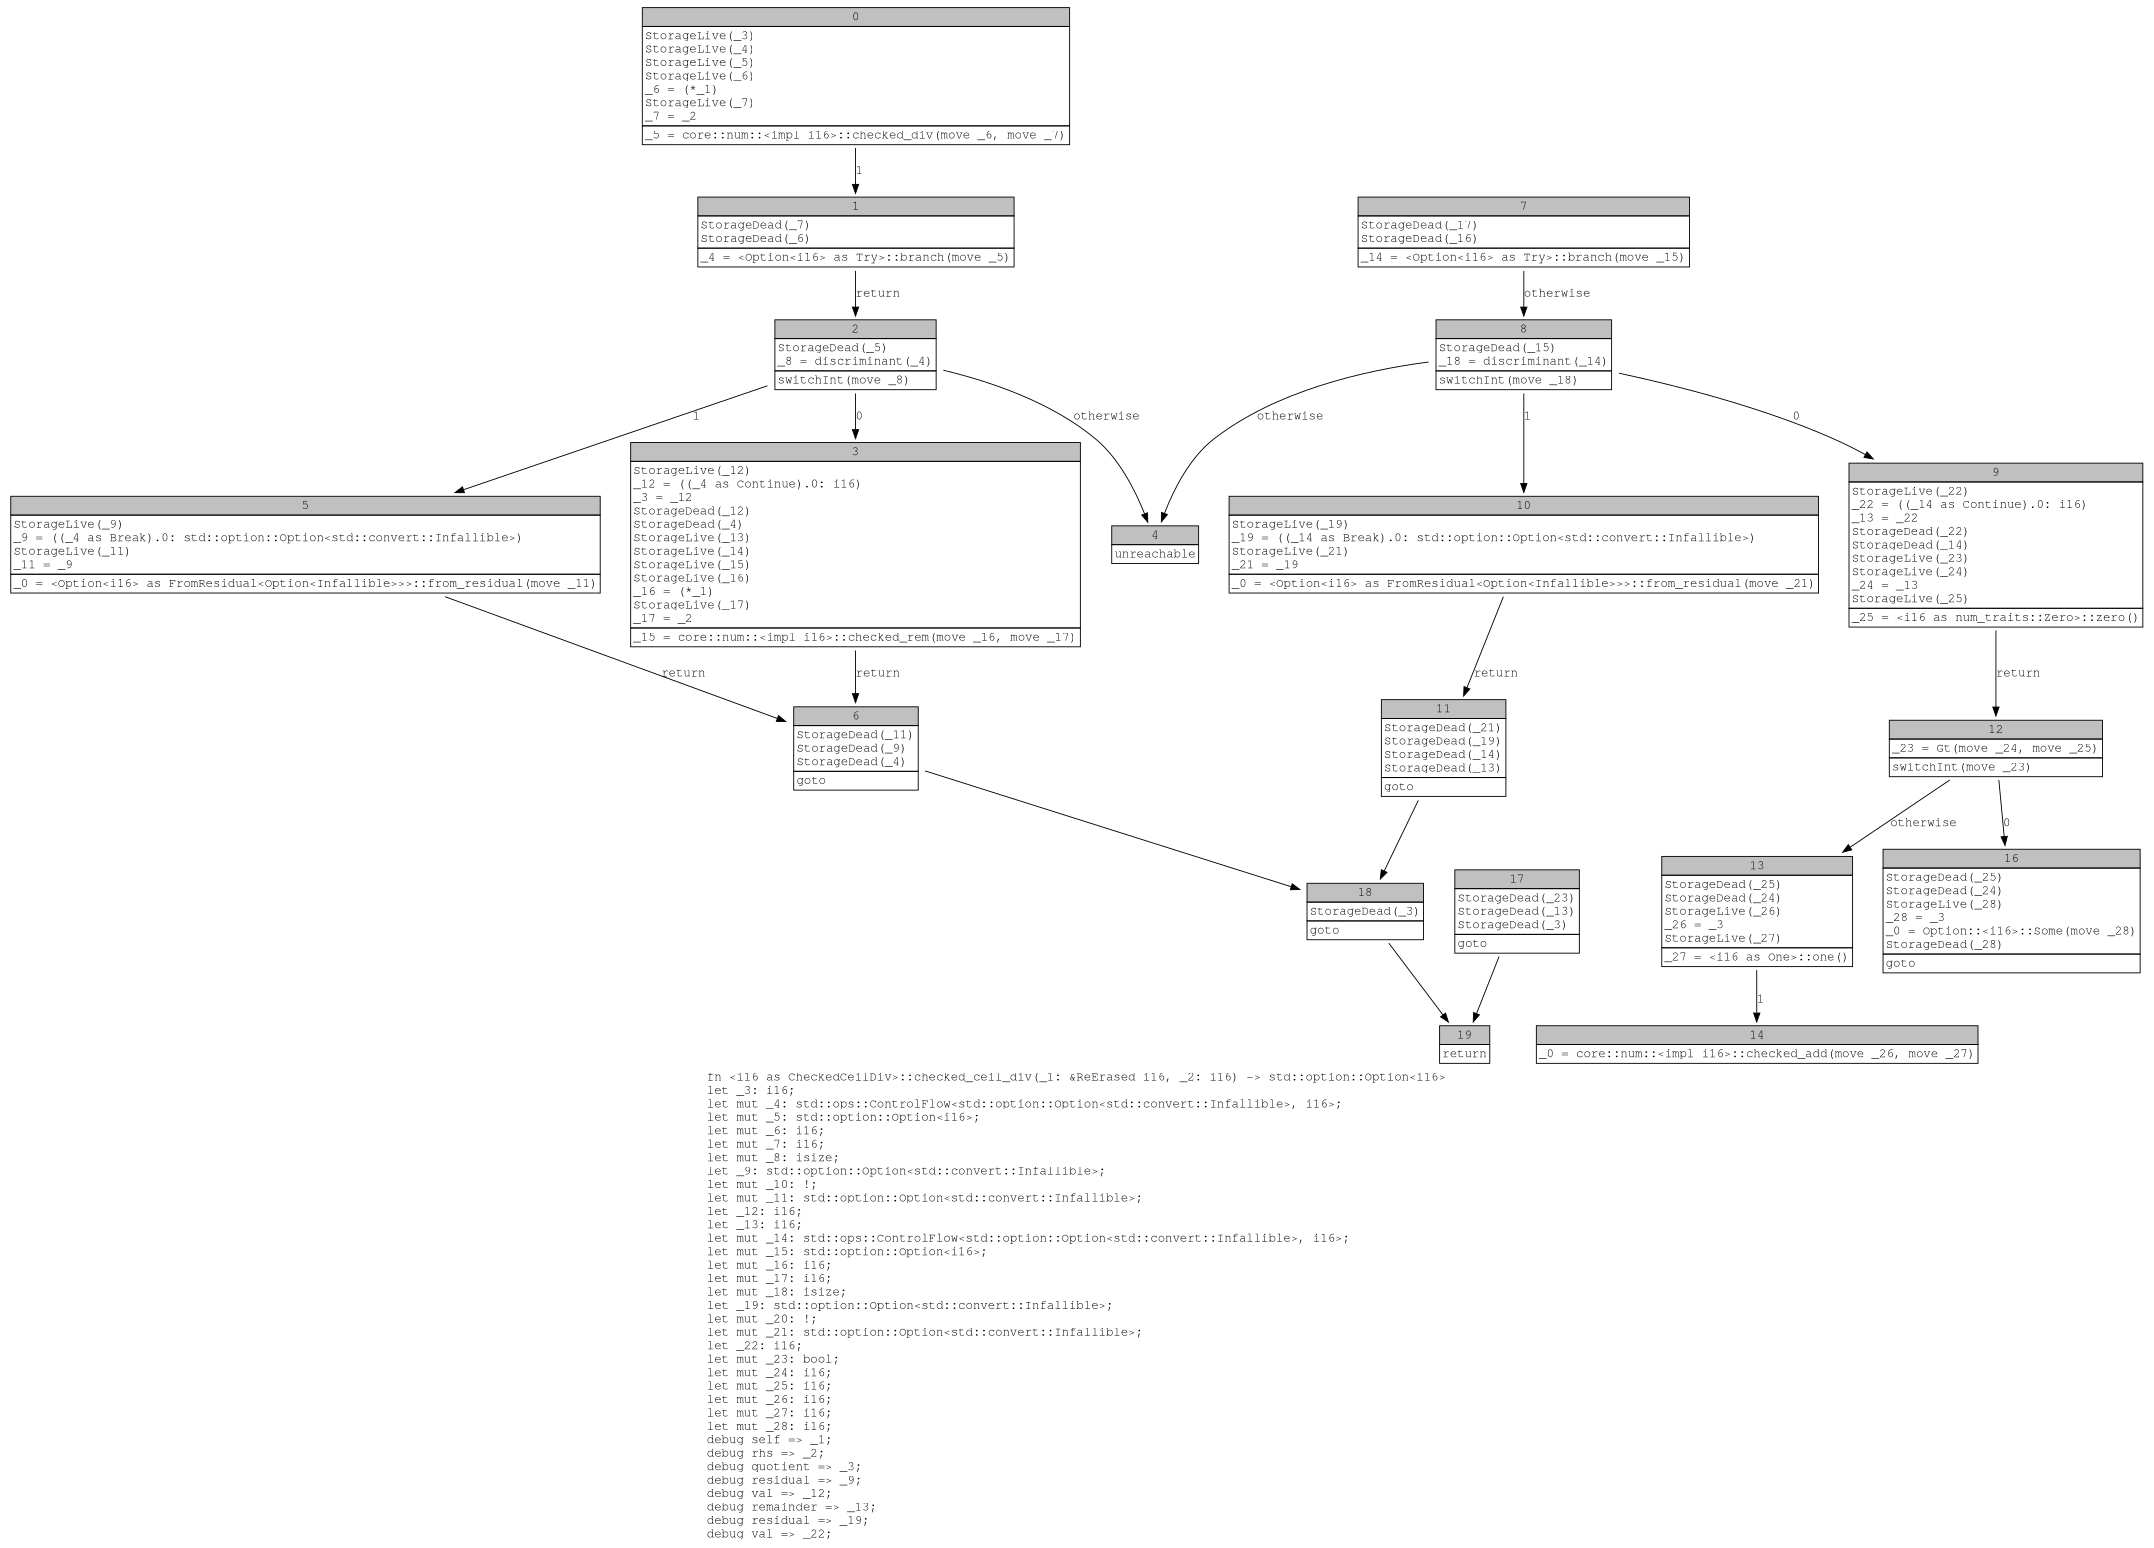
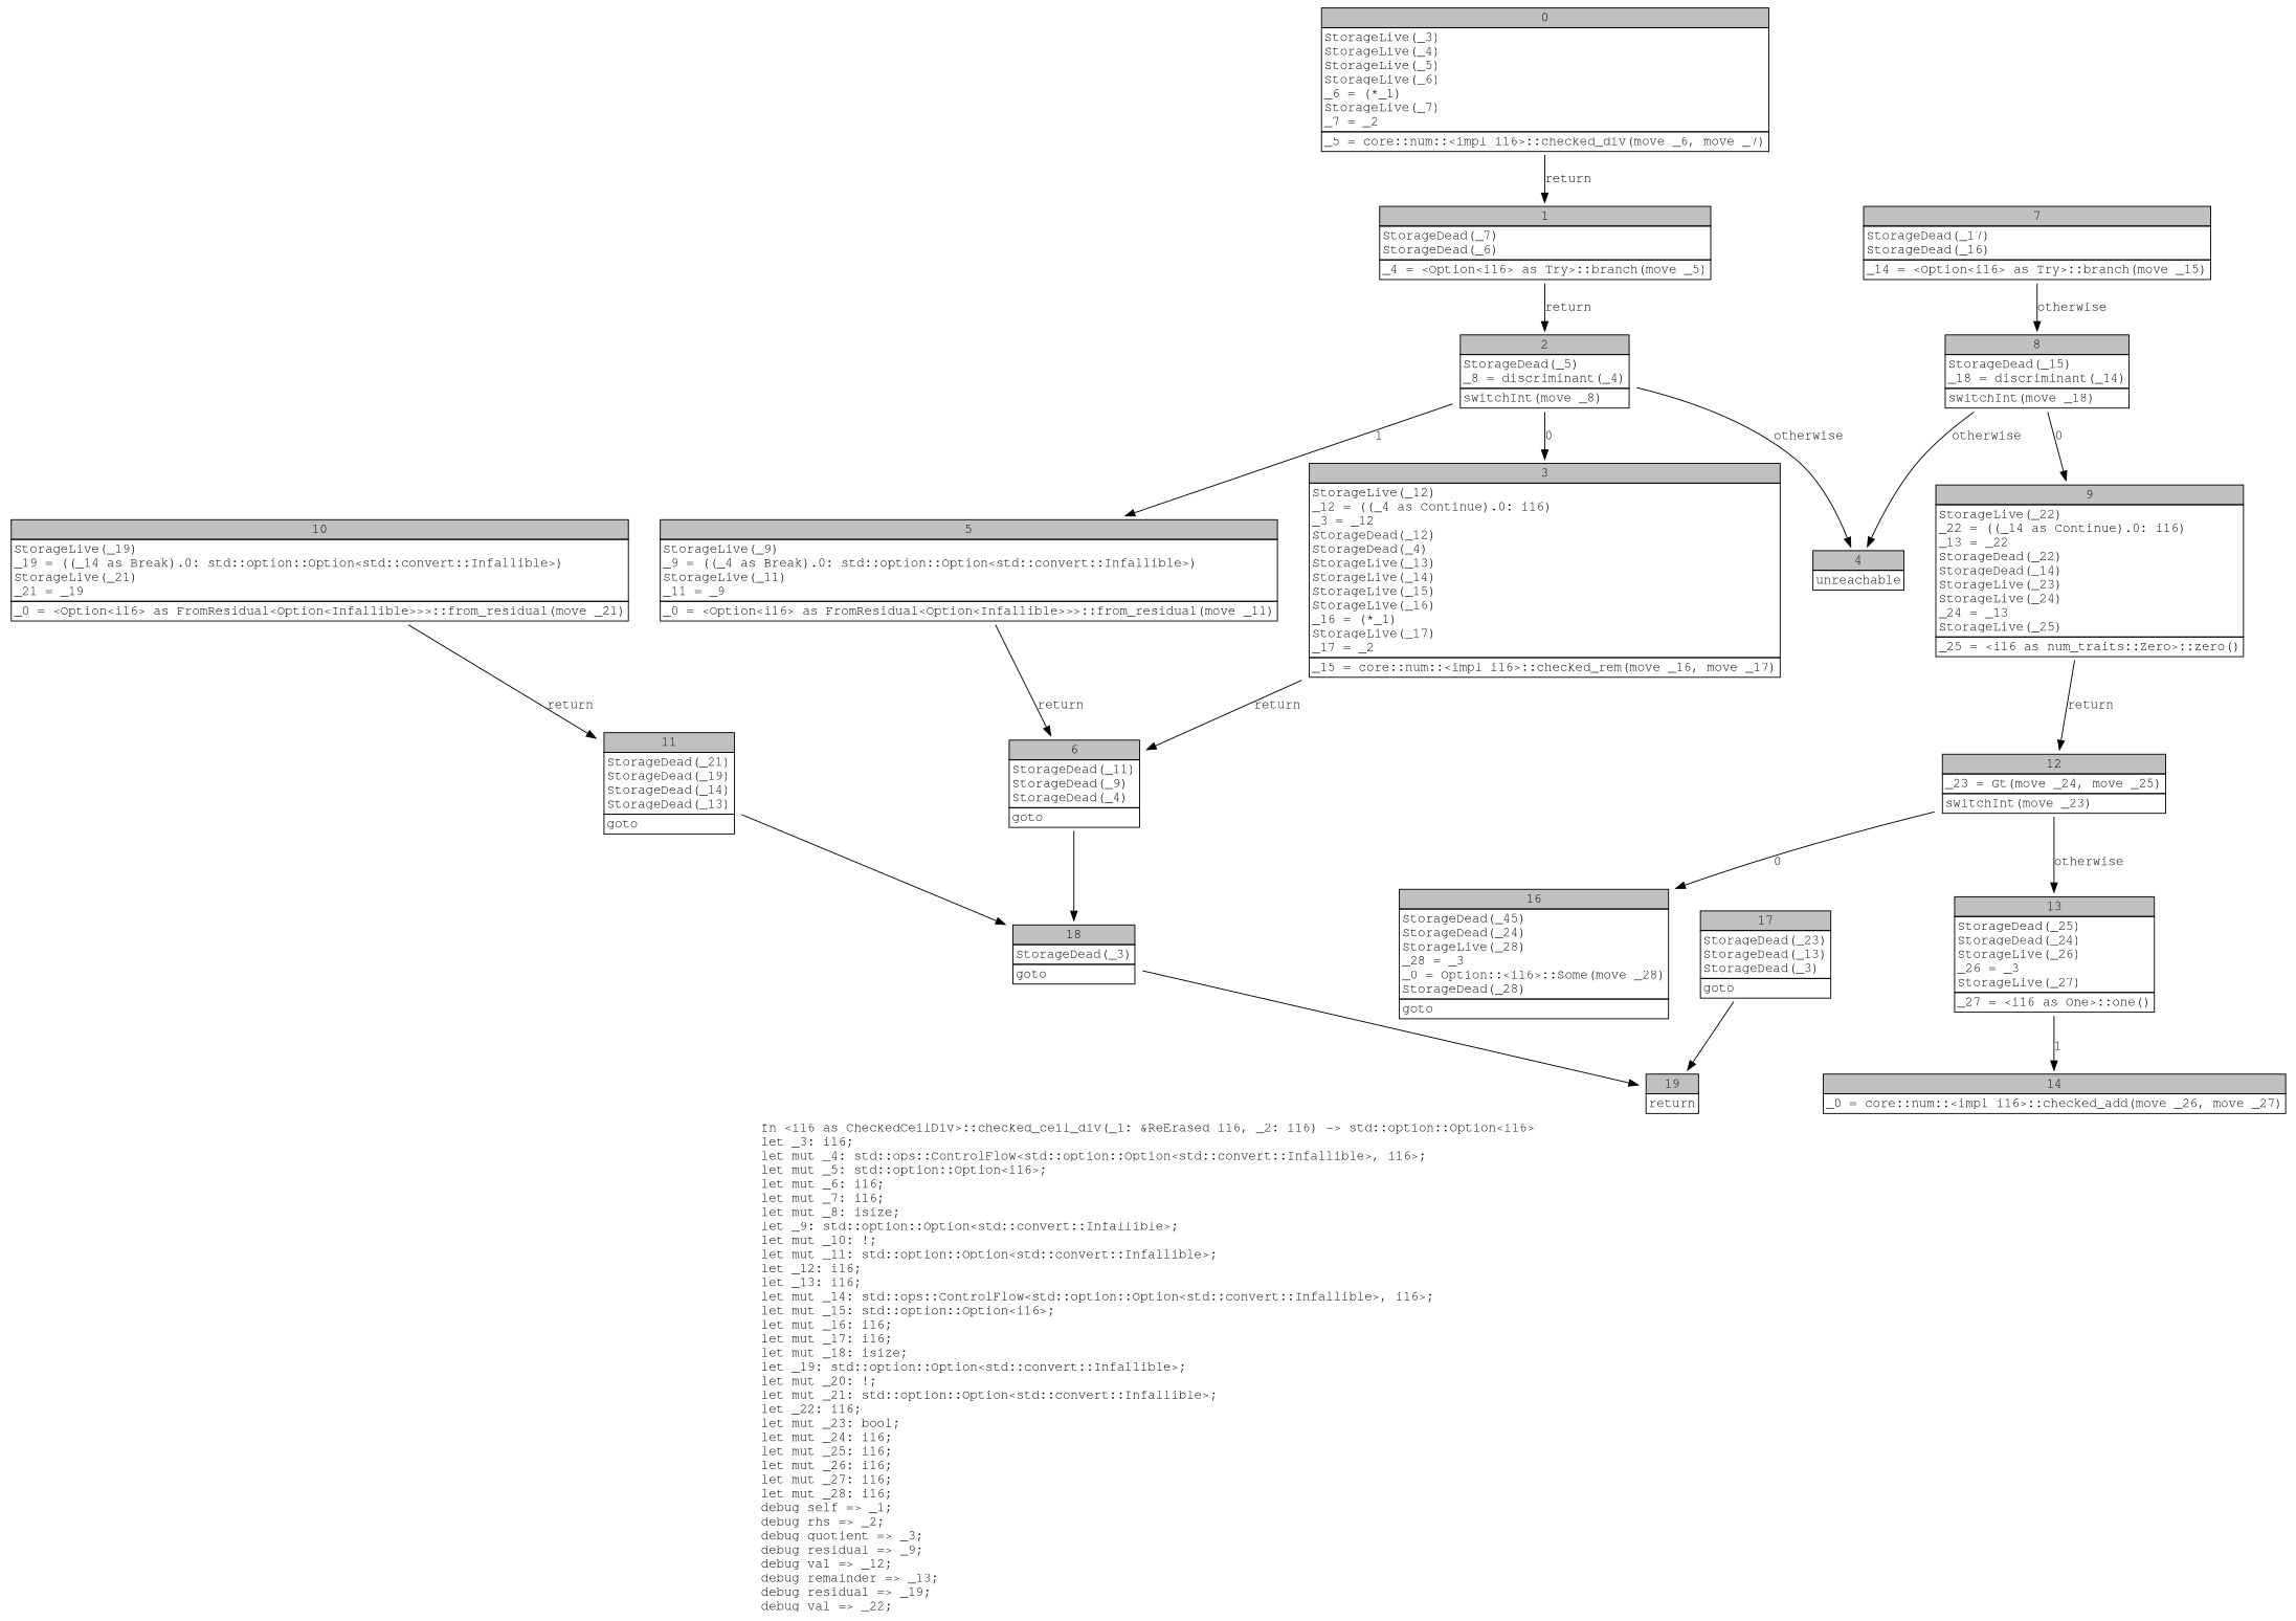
  digraph {
    fontname="Courier, monospace"
    label=<fn &lt;i16 as CheckedCeilDiv&gt;::checked_ceil_div(_1: &amp;ReErased i16, _2: i16) -&gt; std::option::Option&lt;i16&gt;<br align="left"/>let _3: i16;<br align="left"/>let mut _4: std::ops::ControlFlow&lt;std::option::Option&lt;std::convert::Infallible&gt;, i16&gt;;<br align="left"/>let mut _5: std::option::Option&lt;i16&gt;;<br align="left"/>let mut _6: i16;<br align="left"/>let mut _7: i16;<br align="left"/>let mut _8: isize;<br align="left"/>let _9: std::option::Option&lt;std::convert::Infallible&gt;;<br align="left"/>let mut _10: !;<br align="left"/>let mut _11: std::option::Option&lt;std::convert::Infallible&gt;;<br align="left"/>let _12: i16;<br align="left"/>let _13: i16;<br align="left"/>let mut _14: std::ops::ControlFlow&lt;std::option::Option&lt;std::convert::Infallible&gt;, i16&gt;;<br align="left"/>let mut _15: std::option::Option&lt;i16&gt;;<br align="left"/>let mut _16: i16;<br align="left"/>let mut _17: i16;<br align="left"/>let mut _18: isize;<br align="left"/>let _19: std::option::Option&lt;std::convert::Infallible&gt;;<br align="left"/>let mut _20: !;<br align="left"/>let mut _21: std::option::Option&lt;std::convert::Infallible&gt;;<br align="left"/>let _22: i16;<br align="left"/>let mut _23: bool;<br align="left"/>let mut _24: i16;<br align="left"/>let mut _25: i16;<br align="left"/>let mut _26: i16;<br align="left"/>let mut _27: i16;<br align="left"/>let mut _28: i16;<br align="left"/>debug self =&gt; _1;<br align="left"/>debug rhs =&gt; _2;<br align="left"/>debug quotient =&gt; _3;<br align="left"/>debug residual =&gt; _9;<br align="left"/>debug val =&gt; _12;<br align="left"/>debug remainder =&gt; _13;<br align="left"/>debug residual =&gt; _19;<br align="left"/>debug val =&gt; _22;<br align="left"/>>
    node [fontname="Courier, monospace" shape=none]
    edge [fontname="Courier, monospace"]
    n1 [label=<<table border="0" cellborder="1" cellspacing="0"><tr><td bgcolor="gray" align="center" colspan="1">0</td></tr><tr><td align="left" balign="left">StorageLive(_3)<br/>StorageLive(_4)<br/>StorageLive(_5)<br/>StorageLive(_6)<br/>_6 = (*_1)<br/>StorageLive(_7)<br/>_7 = _2<br/></td></tr><tr><td align="left">_5 = core::num::&lt;impl i16&gt;::checked_div(move _6, move _7)</td></tr></table>>]
    n2 [label=<<table border="0" cellborder="1" cellspacing="0"><tr><td bgcolor="gray" align="center" colspan="1">1</td></tr><tr><td align="left" balign="left">StorageDead(_7)<br/>StorageDead(_6)<br/></td></tr><tr><td align="left">_4 = &lt;Option&lt;i16&gt; as Try&gt;::branch(move _5)</td></tr></table>>]
    n3 [label=<<table border="0" cellborder="1" cellspacing="0"><tr><td bgcolor="gray" align="center" colspan="1">2</td></tr><tr><td align="left" balign="left">StorageDead(_5)<br/>_8 = discriminant(_4)<br/></td></tr><tr><td align="left">switchInt(move _8)</td></tr></table>>]
    n4 [label=<<table border="0" cellborder="1" cellspacing="0"><tr><td bgcolor="gray" align="center" colspan="1">3</td></tr><tr><td align="left" balign="left">StorageLive(_12)<br/>_12 = ((_4 as Continue).0: i16)<br/>_3 = _12<br/>StorageDead(_12)<br/>StorageDead(_4)<br/>StorageLive(_13)<br/>StorageLive(_14)<br/>StorageLive(_15)<br/>StorageLive(_16)<br/>_16 = (*_1)<br/>StorageLive(_17)<br/>_17 = _2<br/></td></tr><tr><td align="left">_15 = core::num::&lt;impl i16&gt;::checked_rem(move _16, move _17)</td></tr></table>>]
    n5 [label=<<table border="0" cellborder="1" cellspacing="0"><tr><td bgcolor="gray" align="center" colspan="1">4</td></tr><tr><td align="left">unreachable</td></tr></table>>]
    n6 [label=<<table border="0" cellborder="1" cellspacing="0"><tr><td bgcolor="gray" align="center" colspan="1">5</td></tr><tr><td align="left" balign="left">StorageLive(_9)<br/>_9 = ((_4 as Break).0: std::option::Option&lt;std::convert::Infallible&gt;)<br/>StorageLive(_11)<br/>_11 = _9<br/></td></tr><tr><td align="left">_0 = &lt;Option&lt;i16&gt; as FromResidual&lt;Option&lt;Infallible&gt;&gt;&gt;::from_residual(move _11)</td></tr></table>>]
    n7 [label=<<table border="0" cellborder="1" cellspacing="0"><tr><td bgcolor="gray" align="center" colspan="1">6</td></tr><tr><td align="left" balign="left">StorageDead(_11)<br/>StorageDead(_9)<br/>StorageDead(_4)<br/></td></tr><tr><td align="left">goto</td></tr></table>>]
    n8 [label=<<table border="0" cellborder="1" cellspacing="0"><tr><td bgcolor="gray" align="center" colspan="1">7</td></tr><tr><td align="left" balign="left">StorageDead(_17)<br/>StorageDead(_16)<br/></td></tr><tr><td align="left">_14 = &lt;Option&lt;i16&gt; as Try&gt;::branch(move _15)</td></tr></table>>]
    n9 [label=<<table border="0" cellborder="1" cellspacing="0"><tr><td bgcolor="gray" align="center" colspan="1">8</td></tr><tr><td align="left" balign="left">StorageDead(_15)<br/>_18 = discriminant(_14)<br/></td></tr><tr><td align="left">switchInt(move _18)</td></tr></table>>]
    n10 [label=<<table border="0" cellborder="1" cellspacing="0"><tr><td bgcolor="gray" align="center" colspan="1">18</td></tr><tr><td align="left" balign="left">StorageDead(_3)<br/></td></tr><tr><td align="left">goto</td></tr></table>>]
    n11 [label=<<table border="0" cellborder="1" cellspacing="0"><tr><td bgcolor="gray" align="center" colspan="1">19</td></tr><tr><td align="left">return</td></tr></table>>]
    n12 [label=<<table border="0" cellborder="1" cellspacing="0"><tr><td bgcolor="gray" align="center" colspan="1">9</td></tr><tr><td align="left" balign="left">StorageLive(_22)<br/>_22 = ((_14 as Continue).0: i16)<br/>_13 = _22<br/>StorageDead(_22)<br/>StorageDead(_14)<br/>StorageLive(_23)<br/>StorageLive(_24)<br/>_24 = _13<br/>StorageLive(_25)<br/></td></tr><tr><td align="left">_25 = &lt;i16 as num_traits::Zero&gt;::zero()</td></tr></table>>]
    n13 [label=<<table border="0" cellborder="1" cellspacing="0"><tr><td bgcolor="gray" align="center" colspan="1">10</td></tr><tr><td align="left" balign="left">StorageLive(_19)<br/>_19 = ((_14 as Break).0: std::option::Option&lt;std::convert::Infallible&gt;)<br/>StorageLive(_21)<br/>_21 = _19<br/></td></tr><tr><td align="left">_0 = &lt;Option&lt;i16&gt; as FromResidual&lt;Option&lt;Infallible&gt;&gt;&gt;::from_residual(move _21)</td></tr></table>>]
    n14 [label=<<table border="0" cellborder="1" cellspacing="0"><tr><td bgcolor="gray" align="center" colspan="1">12</td></tr><tr><td align="left" balign="left">_23 = Gt(move _24, move _25)<br/></td></tr><tr><td align="left">switchInt(move _23)</td></tr></table>>]
    n15 [label=<<table border="0" cellborder="1" cellspacing="0"><tr><td bgcolor="gray" align="center" colspan="1">11</td></tr><tr><td align="left" balign="left">StorageDead(_21)<br/>StorageDead(_19)<br/>StorageDead(_14)<br/>StorageDead(_13)<br/></td></tr><tr><td align="left">goto</td></tr></table>>]
    n16 [label=<<table border="0" cellborder="1" cellspacing="0"><tr><td bgcolor="gray" align="center" colspan="1">13</td></tr><tr><td align="left" balign="left">StorageDead(_25)<br/>StorageDead(_24)<br/>StorageLive(_26)<br/>_26 = _3<br/>StorageLive(_27)<br/></td></tr><tr><td align="left">_27 = &lt;i16 as One&gt;::one()</td></tr></table>>]
-   n17 [label=<<table border="0" cellborder="1" cellspacing="0"><tr><td bgcolor="gray" align="center" colspan="1">16</td></tr><tr><td align="left" balign="left">StorageDead(_25)<br/>StorageDead(_24)<br/>StorageLive(_28)<br/>_28 = _3<br/>_0 = Option::&lt;i16&gt;::Some(move _28)<br/>StorageDead(_28)<br/></td></tr><tr><td align="left">goto</td></tr></table>>]
+   n17 [label=<<table border="0" cellborder="1" cellspacing="0"><tr><td bgcolor="gray" align="center" colspan="1">16</td></tr><tr><td align="left" balign="left">StorageDead(_45)<br/>StorageDead(_24)<br/>StorageLive(_28)<br/>_28 = _3<br/>_0 = Option::&lt;i16&gt;::Some(move _28)<br/>StorageDead(_28)<br/></td></tr><tr><td align="left">goto</td></tr></table>>]
    n18 [label=<<table border="0" cellborder="1" cellspacing="0"><tr><td bgcolor="gray" align="center" colspan="1">14</td></tr><tr><td align="left">_0 = core::num::&lt;impl i16&gt;::checked_add(move _26, move _27)</td></tr></table>>]
    n19 [label=<<table border="0" cellborder="1" cellspacing="0"><tr><td bgcolor="gray" align="center" colspan="1">17</td></tr><tr><td align="left" balign="left">StorageDead(_23)<br/>StorageDead(_13)<br/>StorageDead(_3)<br/></td></tr><tr><td align="left">goto</td></tr></table>>]
-   n1 -> n2 [label=1]
+   n1 -> n2 [label=return]
    n2 -> n3 [label=return]
    n3 -> n4 [label=0]
    n3 -> n5 [label=otherwise]
    n3 -> n6 [label=1]
    n4 -> n7 [label=return]
    n6 -> n7 [label=return]
    n7 -> n10
    n8 -> n9 [label=otherwise]
    n9 -> n5 [label=otherwise]
    n9 -> n12 [label=0]
-   n9 -> n13 [label=1]
    n10 -> n11
    n12 -> n14 [label=return]
    n13 -> n15 [label=return]
    n14 -> n16 [label=otherwise]
    n14 -> n17 [label=0]
    n15 -> n10
    n16 -> n18 [label=1]
    n19 -> n11
  }
